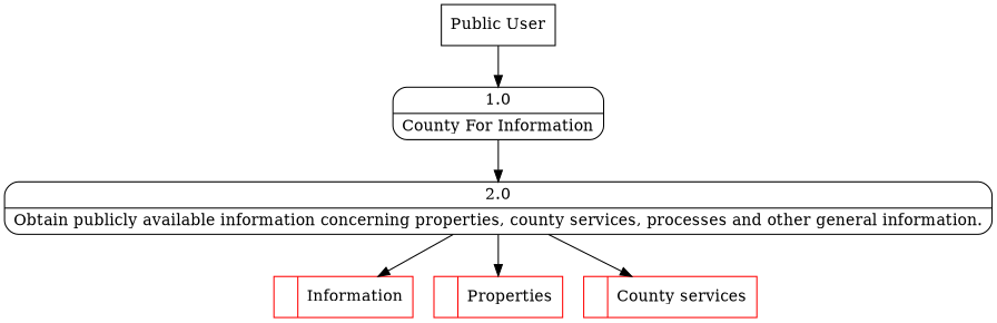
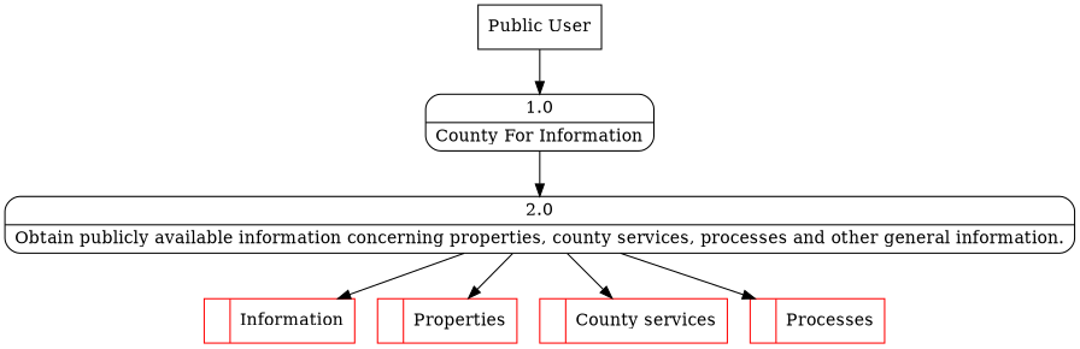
  digraph {
    node [color=red shape=record]
    n1 [label="<f0>  |<f1> Information "]
    n2 [label="Public User" shape=box color=""]
    n3 [label="{<f0> 1.0|<f1> County For Information }" shape=Mrecord color=""]
    n4 [label="{<f0> 2.0|<f1> Obtain publicly available information concerning properties, county services, processes and other general information. }" shape=Mrecord color=""]
    n5 [label="<f0>  |<f1> Properties "]
    n6 [label="<f0>  |<f1> County services "]
+   n7 [label="<f0>  |<f1> Processes "]
    n2 -> n3
    n3 -> n4
    n4 -> n1
    n4 -> n5
    n4 -> n6
+   n4 -> n7
  }
